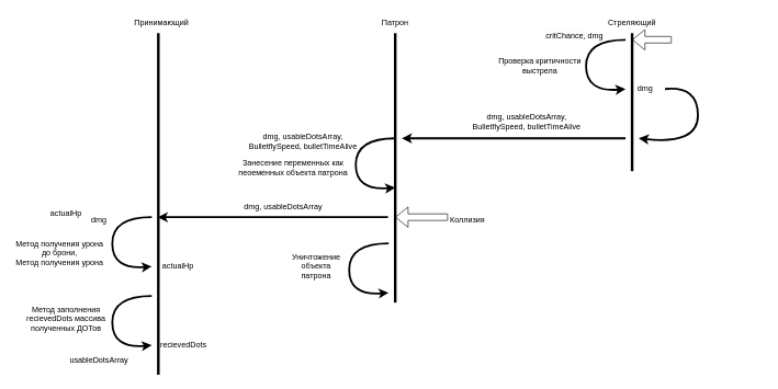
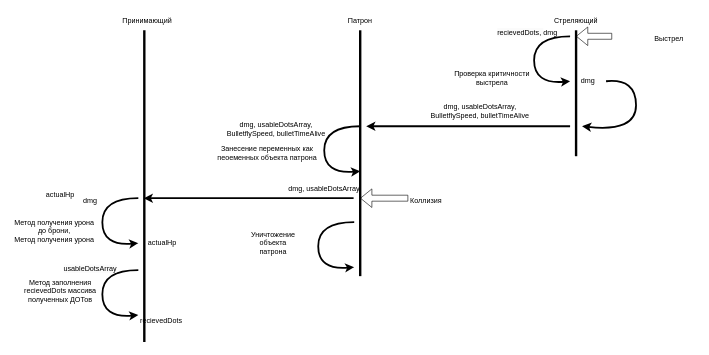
  <mxCell id="0" />
  <mxCell id="1" parent="0" />
  <mxCell id="2" value="" style="endArrow=none;html=1;rounded=0;strokeWidth=4;" edge="1" parent="1"><mxGeometry width="50" height="50" relative="1" as="geometry"><mxPoint x="240" y="570" as="sourcePoint" /><mxPoint x="240" y="50" as="targetPoint" /></mxGeometry></mxCell>
  <mxCell id="3" value="" style="endArrow=none;html=1;rounded=0;strokeWidth=4;" edge="1" parent="1"><mxGeometry width="50" height="50" relative="1" as="geometry"><mxPoint x="600" y="460" as="sourcePoint" /><mxPoint x="600" y="50" as="targetPoint" /></mxGeometry></mxCell>
  <mxCell id="4" value="" style="endArrow=none;html=1;rounded=0;strokeWidth=4;" edge="1" parent="1"><mxGeometry width="50" height="50" relative="1" as="geometry"><mxPoint x="960" y="260" as="sourcePoint" /><mxPoint x="960" y="50" as="targetPoint" /></mxGeometry></mxCell>
  <mxCell id="5" value="Стреляющий" style="text;html=1;align=center;verticalAlign=middle;whiteSpace=wrap;rounded=0;" vertex="1" parent="1"><mxGeometry x="930" y="20" width="60" height="30" as="geometry" /></mxCell>
  <mxCell id="6" value="Патрон" style="text;html=1;align=center;verticalAlign=middle;whiteSpace=wrap;rounded=0;" vertex="1" parent="1"><mxGeometry x="570" y="20" width="60" height="30" as="geometry" /></mxCell>
  <mxCell id="7" value="Принимающий" style="text;html=1;align=center;verticalAlign=middle;whiteSpace=wrap;rounded=0;" vertex="1" parent="1"><mxGeometry x="190" y="20" width="110" height="30" as="geometry" /></mxCell>
  <mxCell id="8" value="" style="endArrow=classic;html=1;rounded=0;strokeWidth=3;" edge="1" parent="1"><mxGeometry width="50" height="50" relative="1" as="geometry"><mxPoint x="950" y="210" as="sourcePoint" /><mxPoint x="610" y="210" as="targetPoint" /></mxGeometry></mxCell>
+ <mxCell id="9" value="Выстрел" style="text;html=1;align=center;verticalAlign=middle;whiteSpace=wrap;rounded=0;" vertex="1" parent="1"><mxGeometry x="1070" y="50" width="90" height="30" as="geometry" /></mxCell>
  <mxCell id="10" value="dmg, usableDotsArray, BulletflySpeed,&amp;nbsp;bulletTimeAlive" style="text;html=1;align=center;verticalAlign=middle;whiteSpace=wrap;rounded=0;" vertex="1" parent="1"><mxGeometry x="720" y="170" width="160" height="30" as="geometry" /></mxCell>
  <mxCell id="11" value="" style="curved=1;endArrow=classic;html=1;rounded=0;strokeWidth=3;entryX=0;entryY=0.5;entryDx=0;entryDy=0;" edge="1" parent="1" target="13"><mxGeometry width="50" height="50" relative="1" as="geometry"><mxPoint x="950" y="60" as="sourcePoint" /><mxPoint x="950" y="110" as="targetPoint" /><Array as="points"><mxPoint x="890" y="60" /><mxPoint x="890" y="140" /></Array></mxGeometry></mxCell>
- <mxCell id="12" value="&lt;span style=&quot;color: rgb(0, 0, 0); font-family: Helvetica; font-size: 12px; font-style: normal; font-variant-ligatures: normal; font-variant-caps: normal; font-weight: 400; letter-spacing: normal; orphans: 2; text-align: center; text-indent: 0px; text-transform: none; widows: 2; word-spacing: 0px; -webkit-text-stroke-width: 0px; white-space: normal; background-color: rgb(251, 251, 251); text-decoration-thickness: initial; text-decoration-style: initial; text-decoration-color: initial; display: inline !important; float: none;&quot;&gt;critChance,&amp;nbsp;&lt;/span&gt;&lt;span style=&quot;text-align: center;&quot;&gt;dmg&lt;/span&gt;" style="text;whiteSpace=wrap;html=1;" vertex="1" parent="1"><mxGeometry x="827" y="40" width="90" height="40" as="geometry" /></mxCell>
+ <mxCell id="12" value="&lt;span style=&quot;color: rgb(0, 0, 0); font-family: Helvetica; font-size: 12px; font-style: normal; font-variant-ligatures: normal; font-variant-caps: normal; font-weight: 400; letter-spacing: normal; orphans: 2; text-align: center; text-indent: 0px; text-transform: none; widows: 2; word-spacing: 0px; -webkit-text-stroke-width: 0px; white-space: normal; background-color: rgb(251, 251, 251); text-decoration-thickness: initial; text-decoration-style: initial; text-decoration-color: initial; display: inline !important; float: none;&quot;&gt;recievedDots,&amp;nbsp;&lt;/span&gt;&lt;span style=&quot;text-align: center;&quot;&gt;dmg&lt;/span&gt;" style="text;whiteSpace=wrap;html=1;" vertex="1" parent="1"><mxGeometry x="827" y="40" width="90" height="40" as="geometry" /></mxCell>
  <mxCell id="13" value="dmg" style="text;html=1;align=center;verticalAlign=middle;whiteSpace=wrap;rounded=0;" vertex="1" parent="1"><mxGeometry x="950" y="120" width="60" height="30" as="geometry" /></mxCell>
  <mxCell id="14" value="" style="shape=flexArrow;endArrow=classic;html=1;rounded=0;" edge="1" parent="1"><mxGeometry width="50" height="50" relative="1" as="geometry"><mxPoint x="1020" y="60" as="sourcePoint" /><mxPoint x="960" y="60" as="targetPoint" /></mxGeometry></mxCell>
  <mxCell id="15" value="" style="curved=1;endArrow=classic;html=1;rounded=0;strokeWidth=3;exitX=1;exitY=0.5;exitDx=0;exitDy=0;" edge="1" parent="1" source="13"><mxGeometry width="50" height="50" relative="1" as="geometry"><mxPoint x="1020" y="160" as="sourcePoint" /><mxPoint x="970" y="210" as="targetPoint" /><Array as="points"><mxPoint x="1060" y="130" /><mxPoint x="1060" y="220" /></Array></mxGeometry></mxCell>
- <mxCell id="16" value="Проверка критичности выстрела" style="text;html=1;align=center;verticalAlign=middle;whiteSpace=wrap;rounded=0;" vertex="1" parent="1"><mxGeometry x="740" y="85" width="160" height="30" as="geometry" /></mxCell>
+ <mxCell id="16" value="Проверка критичности выстрела" style="text;html=1;align=center;verticalAlign=middle;whiteSpace=wrap;rounded=0;" vertex="1" parent="1"><mxGeometry x="740" y="115" width="160" height="30" as="geometry" /></mxCell>
  <mxCell id="17" value="" style="endArrow=classic;html=1;rounded=0;strokeWidth=3;" edge="1" parent="1"><mxGeometry width="50" height="50" relative="1" as="geometry"><mxPoint x="589" y="330" as="sourcePoint" /><mxPoint x="239" y="330" as="targetPoint" /></mxGeometry></mxCell>
  <mxCell id="18" value="" style="curved=1;endArrow=classic;html=1;rounded=0;strokeWidth=3;entryX=0;entryY=0.5;entryDx=0;entryDy=0;" edge="1" parent="1"><mxGeometry width="50" height="50" relative="1" as="geometry"><mxPoint x="600" y="210" as="sourcePoint" /><mxPoint x="600" y="285" as="targetPoint" /><Array as="points"><mxPoint x="540" y="210" /><mxPoint x="540" y="290" /></Array></mxGeometry></mxCell>
  <mxCell id="19" value="dmg, usableDotsArray, BulletflySpeed,&amp;nbsp;bulletTimeAlive" style="text;html=1;align=center;verticalAlign=middle;whiteSpace=wrap;rounded=0;" vertex="1" parent="1"><mxGeometry x="380" y="200" width="160" height="30" as="geometry" /></mxCell>
  <mxCell id="20" value="Занесение переменных как пеоеменных объекта патрона" style="text;html=1;align=center;verticalAlign=middle;whiteSpace=wrap;rounded=0;" vertex="1" parent="1"><mxGeometry x="340" y="240" width="210" height="30" as="geometry" /></mxCell>
  <mxCell id="21" value="" style="shape=flexArrow;endArrow=classic;html=1;rounded=0;" edge="1" parent="1"><mxGeometry width="50" height="50" relative="1" as="geometry"><mxPoint x="680" y="330" as="sourcePoint" /><mxPoint x="600" y="330" as="targetPoint" /></mxGeometry></mxCell>
  <mxCell id="22" value="Коллизия" style="text;html=1;align=center;verticalAlign=middle;whiteSpace=wrap;rounded=0;" vertex="1" parent="1"><mxGeometry x="680" y="320" width="60" height="30" as="geometry" /></mxCell>
- <mxCell id="23" value="dmg, usableDotsArray" style="text;html=1;align=center;verticalAlign=middle;whiteSpace=wrap;rounded=0;" vertex="1" parent="1"><mxGeometry x="330" y="300" width="200" height="30" as="geometry" /></mxCell>
+ <mxCell id="23" value="dmg, usableDotsArray" style="text;html=1;align=center;verticalAlign=middle;whiteSpace=wrap;rounded=0;" vertex="1" parent="1"><mxGeometry x="440" y="300" width="200" height="30" as="geometry" /></mxCell>
  <mxCell id="24" value="" style="curved=1;endArrow=classic;html=1;rounded=0;strokeWidth=3;entryX=0;entryY=0.5;entryDx=0;entryDy=0;" edge="1" parent="1"><mxGeometry width="50" height="50" relative="1" as="geometry"><mxPoint x="230" y="330" as="sourcePoint" /><mxPoint x="230" y="405" as="targetPoint" /><Array as="points"><mxPoint x="170" y="330" /><mxPoint x="170" y="410" /></Array></mxGeometry></mxCell>
  <mxCell id="25" value="" style="curved=1;endArrow=classic;html=1;rounded=0;strokeWidth=3;entryX=0;entryY=0.5;entryDx=0;entryDy=0;" edge="1" parent="1"><mxGeometry width="50" height="50" relative="1" as="geometry"><mxPoint x="590" y="370" as="sourcePoint" /><mxPoint x="590" y="445" as="targetPoint" /><Array as="points"><mxPoint x="530" y="370" /><mxPoint x="530" y="450" /></Array></mxGeometry></mxCell>
- <mxCell id="26" value="Уничтожение объекта патрона" style="text;html=1;align=center;verticalAlign=middle;whiteSpace=wrap;rounded=0;" vertex="1" parent="1"><mxGeometry x="450" y="390" width="60" height="30" as="geometry" /></mxCell>
+ <mxCell id="26" value="Уничтожение объекта патрона" style="text;html=1;align=center;verticalAlign=middle;whiteSpace=wrap;rounded=0;" vertex="1" parent="1"><mxGeometry x="425" y="390" width="60" height="30" as="geometry" /></mxCell>
  <mxCell id="27" value="dmg" style="text;html=1;align=center;verticalAlign=middle;whiteSpace=wrap;rounded=0;" vertex="1" parent="1"><mxGeometry x="120" y="320" width="60" height="30" as="geometry" /></mxCell>
  <mxCell id="28" value="Метод получения урона до брони,&lt;br&gt;Метод получения урона" style="text;html=1;align=center;verticalAlign=middle;whiteSpace=wrap;rounded=0;" vertex="1" parent="1"><mxGeometry x="20" y="350" width="140" height="70" as="geometry" /></mxCell>
  <mxCell id="29" value="" style="curved=1;endArrow=classic;html=1;rounded=0;strokeWidth=3;entryX=0;entryY=0.5;entryDx=0;entryDy=0;" edge="1" parent="1"><mxGeometry width="50" height="50" relative="1" as="geometry"><mxPoint x="230" y="450" as="sourcePoint" /><mxPoint x="230" y="525" as="targetPoint" /><Array as="points"><mxPoint x="170" y="450" /><mxPoint x="170" y="530" /></Array></mxGeometry></mxCell>
  <mxCell id="30" value="Метод заполнения recievedDots массива полученных ДОТов" style="text;html=1;align=center;verticalAlign=middle;whiteSpace=wrap;rounded=0;" vertex="1" parent="1"><mxGeometry x="30" y="470" width="140" height="30" as="geometry" /></mxCell>
  <mxCell id="31" value="actualHp" style="text;html=1;align=center;verticalAlign=middle;whiteSpace=wrap;rounded=0;" vertex="1" parent="1"><mxGeometry x="70" y="310" width="60" height="30" as="geometry" /></mxCell>
  <mxCell id="32" value="actualHp" style="text;html=1;align=center;verticalAlign=middle;whiteSpace=wrap;rounded=0;" vertex="1" parent="1"><mxGeometry x="240" y="390" width="60" height="30" as="geometry" /></mxCell>
- <mxCell id="33" value="recievedDots&amp;nbsp;" style="text;html=1;align=center;verticalAlign=middle;whiteSpace=wrap;rounded=0;" vertex="1" parent="1"><mxGeometry x="250" y="510" width="60" height="30" as="geometry" /></mxCell>
- <mxCell id="34" value="&#10;&lt;span style=&quot;color: rgb(0, 0, 0); font-family: Helvetica; font-size: 12px; font-style: normal; font-variant-ligatures: normal; font-variant-caps: normal; font-weight: 400; letter-spacing: normal; orphans: 2; text-align: center; text-indent: 0px; text-transform: none; widows: 2; word-spacing: 0px; -webkit-text-stroke-width: 0px; white-space: normal; background-color: rgb(251, 251, 251); text-decoration-thickness: initial; text-decoration-style: initial; text-decoration-color: initial; display: inline !important; float: none;&quot;&gt;usableDotsArray&lt;/span&gt;&#10;&#10;" style="text;html=1;align=center;verticalAlign=middle;whiteSpace=wrap;rounded=0;" vertex="1" parent="1"><mxGeometry x="120" y="540" width="60" height="30" as="geometry" /></mxCell>
+ <mxCell id="33" value="recievedDots&amp;nbsp;" style="text;html=1;align=center;verticalAlign=middle;whiteSpace=wrap;rounded=0;" vertex="1" parent="1"><mxGeometry x="240" y="520" width="60" height="30" as="geometry" /></mxCell>
+ <mxCell id="34" value="&#10;&lt;span style=&quot;color: rgb(0, 0, 0); font-family: Helvetica; font-size: 12px; font-style: normal; font-variant-ligatures: normal; font-variant-caps: normal; font-weight: 400; letter-spacing: normal; orphans: 2; text-align: center; text-indent: 0px; text-transform: none; widows: 2; word-spacing: 0px; -webkit-text-stroke-width: 0px; white-space: normal; background-color: rgb(251, 251, 251); text-decoration-thickness: initial; text-decoration-style: initial; text-decoration-color: initial; display: inline !important; float: none;&quot;&gt;usableDotsArray&lt;/span&gt;&#10;&#10;" style="text;html=1;align=center;verticalAlign=middle;whiteSpace=wrap;rounded=0;" vertex="1" parent="1"><mxGeometry x="120" y="440" width="60" height="30" as="geometry" /></mxCell>
